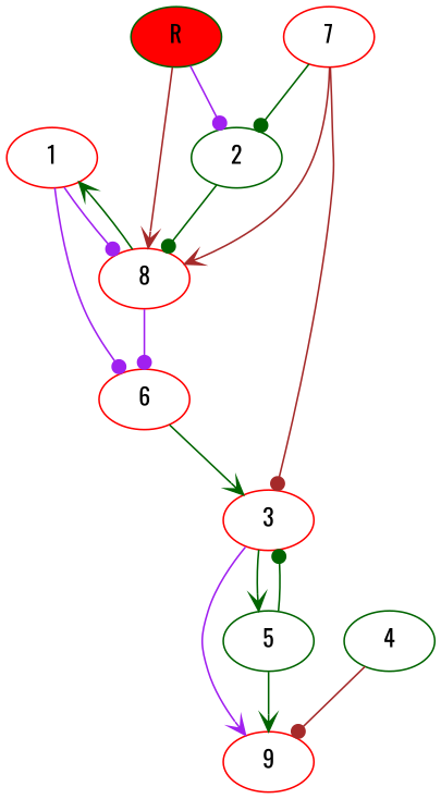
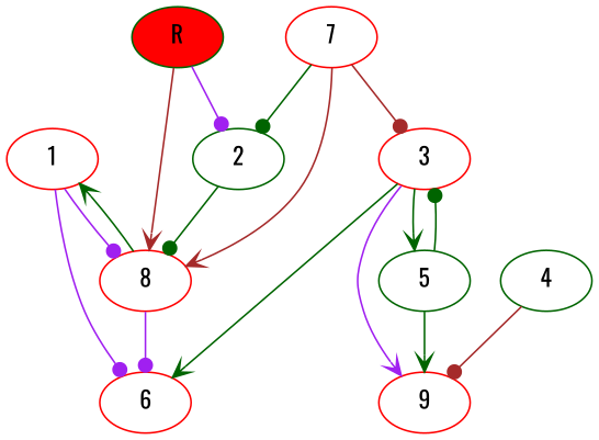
  digraph {
    fontname=Oswald
    node [color=red fontname=Oswald]
    edge [arrowhead=dot color=darkgreen fontname=Oswald]
    1
    6
    8
    3
    2 [color=darkgreen]
    5 [color=darkgreen]
    9
    4 [color=darkgreen]
    7
    R [color=darkgreen fillcolor="#ff0000" style=filled]
    1 -> 6 [color=purple]
    1 -> 8 [color=purple]
-   6 -> 3 [arrowhead=vee]
+   3 -> 6 [arrowhead=vee]
    8 -> 1 [arrowhead=vee]
    8 -> 6 [color=purple]
    3 -> 5 [arrowhead=vee]
    3 -> 9 [arrowhead=vee color=purple]
    2 -> 8
    5 -> 3
    5 -> 9 [arrowhead=vee]
    4 -> 9 [color=brown]
    7 -> 8 [arrowhead=vee color=brown]
    7 -> 3 [color=brown]
    7 -> 2
    R -> 8 [arrowhead=vee color=brown]
    R -> 2 [color=purple]
  }
